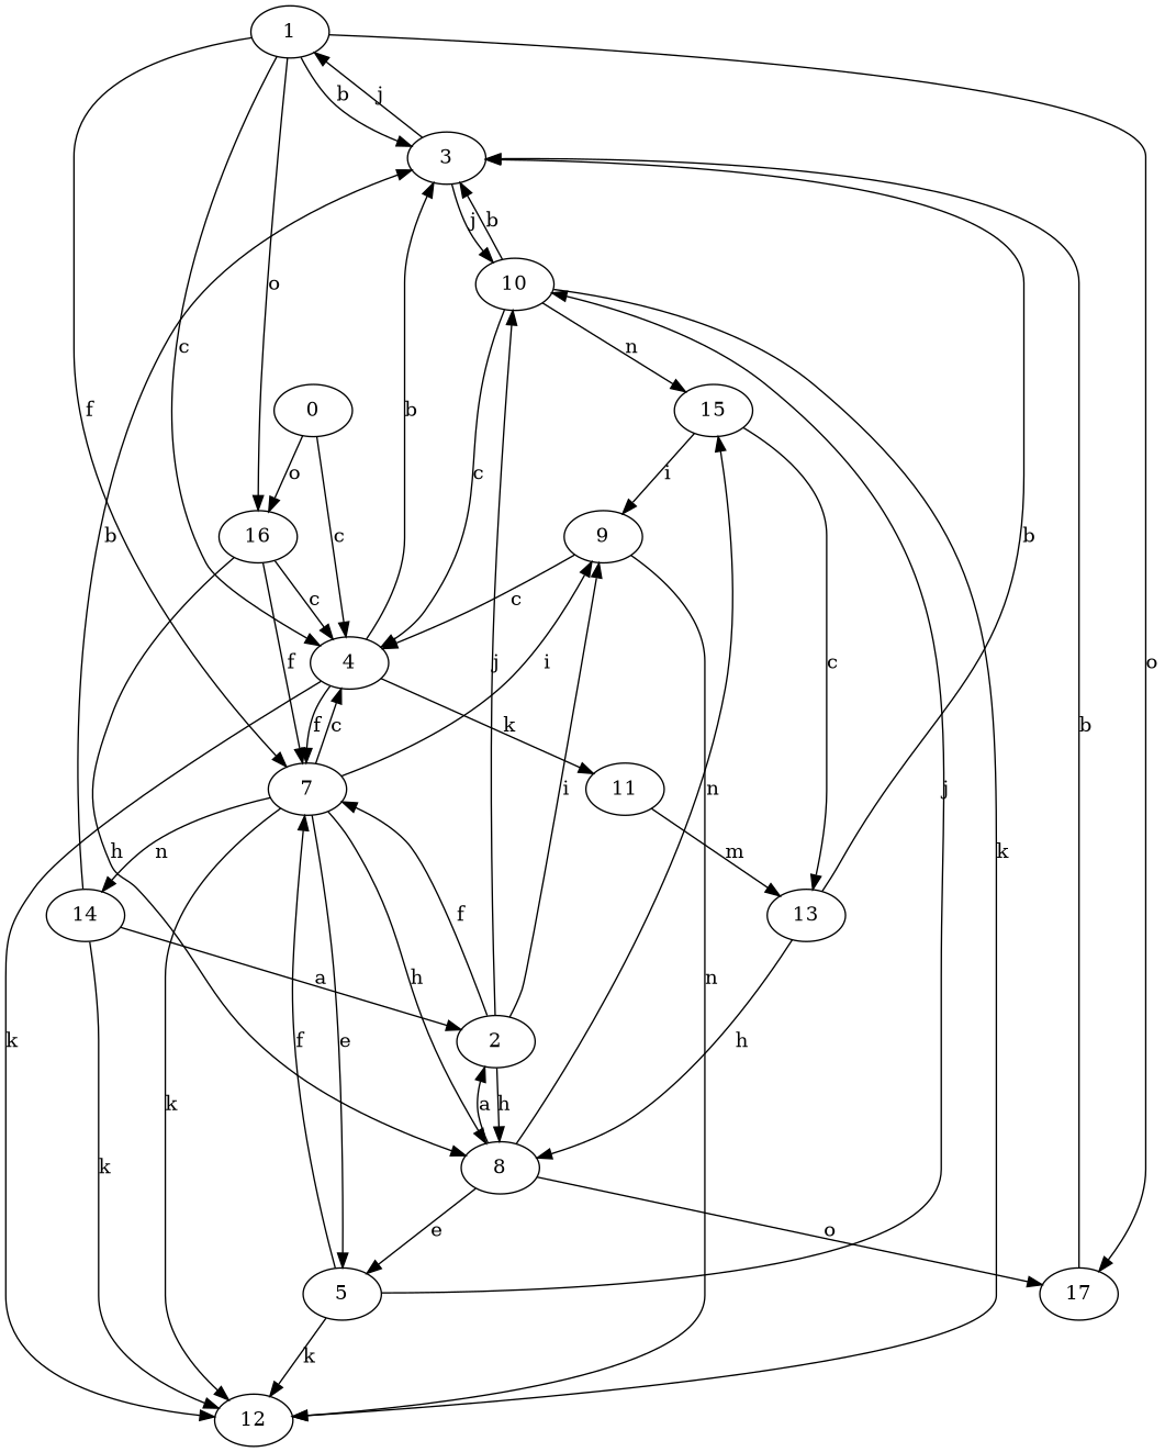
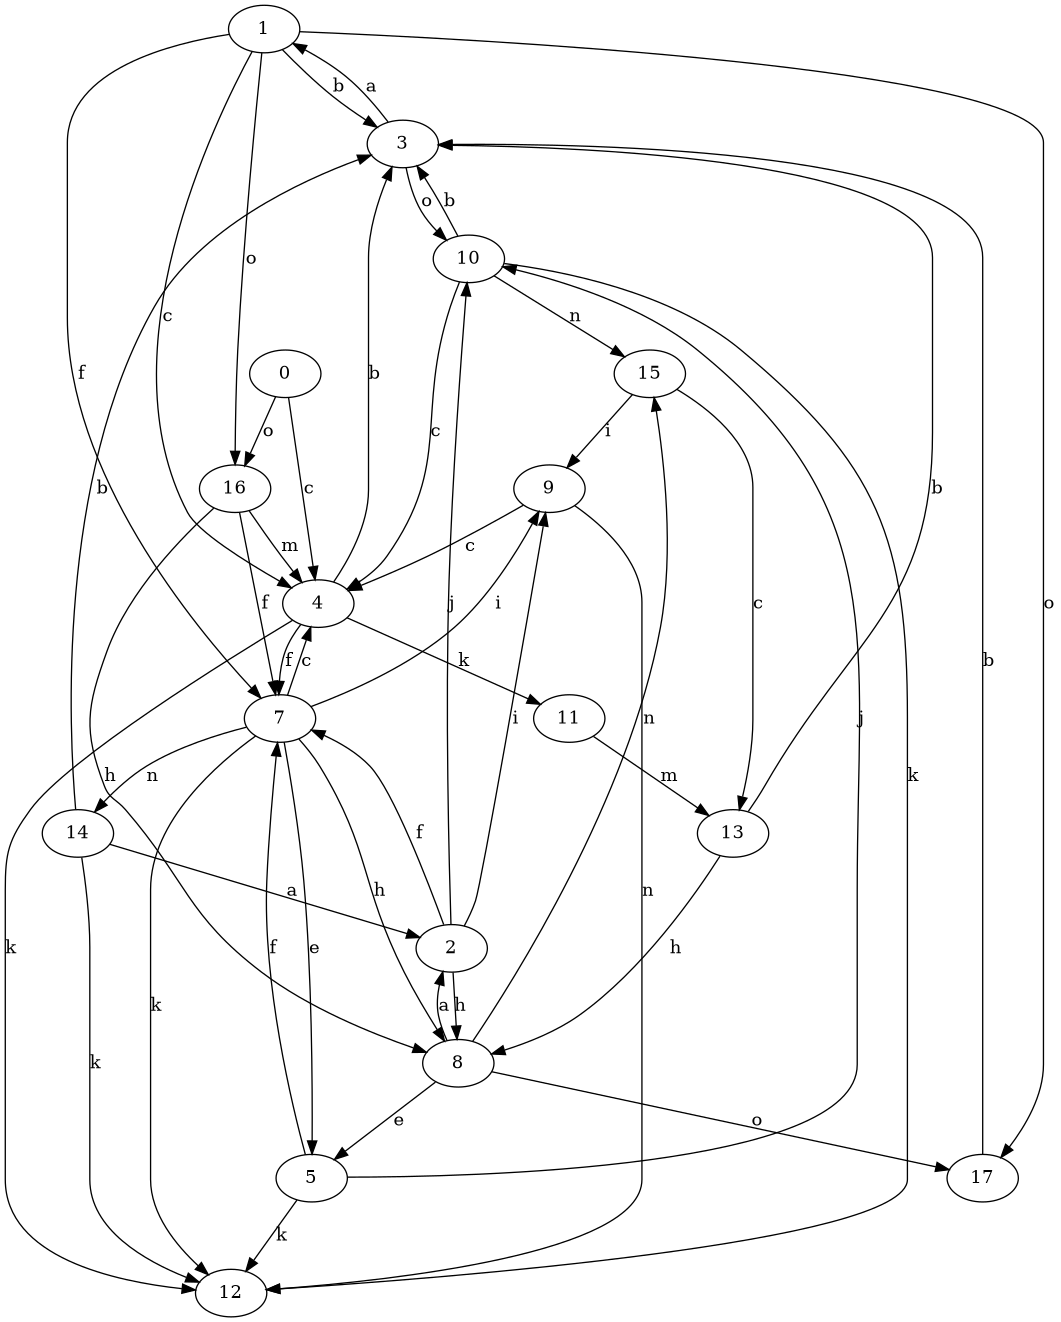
  strict digraph {
    1
    3
    4
    7
    16
    17
    10
    11
    12
    8
    9
    5
    14
    2
    15
    13
    0
    1 -> 3 [label=b]
    1 -> 4 [label=c]
    1 -> 7 [label=f]
    1 -> 16 [label=o]
    1 -> 17 [label=o]
-   3 -> 1 [label=j]
-   3 -> 10 [label=j]
+   3 -> 1 [label=a]
+   3 -> 10 [label=o]
    4 -> 3 [label=b]
    4 -> 7 [label=f]
    4 -> 11 [label=k]
    4 -> 12 [label=k]
    7 -> 4 [label=c]
    7 -> 12 [label=k]
    7 -> 8 [label=h]
    7 -> 9 [label=i]
    7 -> 5 [label=e]
    7 -> 14 [label=n]
-   16 -> 4 [label=c]
+   16 -> 4 [label=m]
    16 -> 7 [label=f]
    16 -> 8 [label=h]
    17 -> 3 [label=b]
    10 -> 3 [label=b]
    10 -> 4 [label=c]
    10 -> 12 [label=k]
    10 -> 15 [label=n]
    11 -> 13 [label=m]
    8 -> 17 [label=o]
    8 -> 5 [label=e]
    8 -> 2 [label=a]
    8 -> 15 [label=n]
    9 -> 4 [label=c]
    9 -> 12 [label=n]
    5 -> 7 [label=f]
    5 -> 10 [label=j]
    5 -> 12 [label=k]
    14 -> 3 [label=b]
    14 -> 12 [label=k]
    14 -> 2 [label=a]
    2 -> 7 [label=f]
    2 -> 10 [label=j]
    2 -> 8 [label=h]
    2 -> 9 [label=i]
    15 -> 9 [label=i]
    15 -> 13 [label=c]
    13 -> 3 [label=b]
    13 -> 8 [label=h]
    0 -> 4 [label=c]
    0 -> 16 [label=o]
  }
